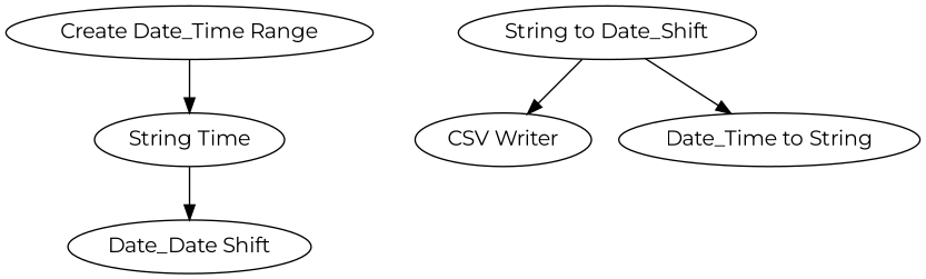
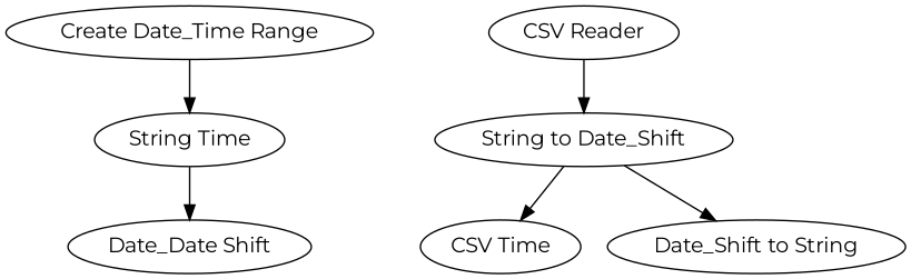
  digraph {
    fontname=Montserrat
    rankdir=TB
    node [fontname=Montserrat]
    edge [fontname=Montserrat]
    n1 [label="String Time"]
    n2 [label="Date_Date Shift"]
    n3 [label="Create Date_Time Range"]
    n4 [label="String to Date_Shift"]
-   n5 [label="CSV Writer"]
-   n6 [label="Date_Time to String"]
+   n5 [label="CSV Time"]
+   n6 [label="Date_Shift to String"]
+   n7 [label="CSV Reader"]
    n1 -> n2
    n3 -> n1
    n4 -> n5
    n4 -> n6
+   n7 -> n4
  }
